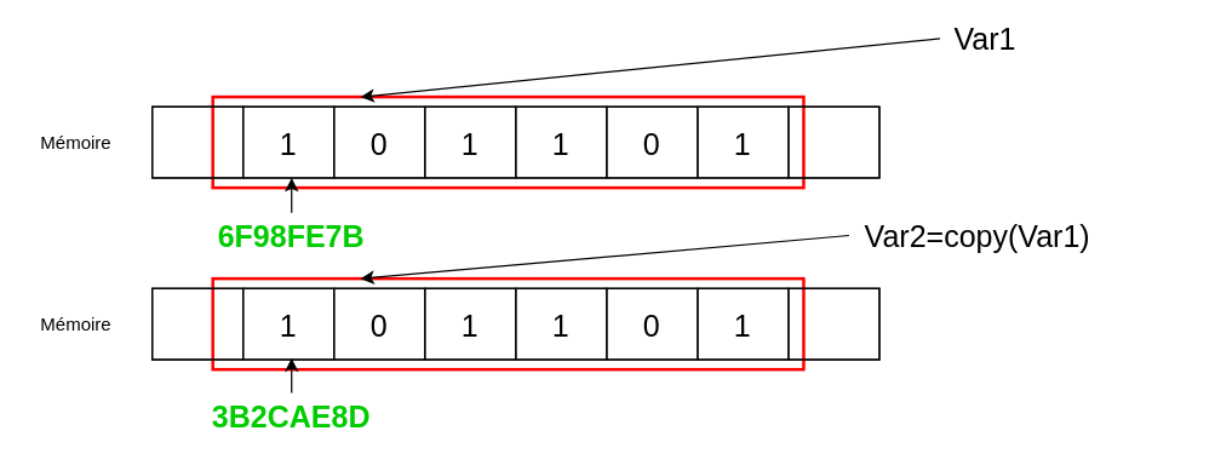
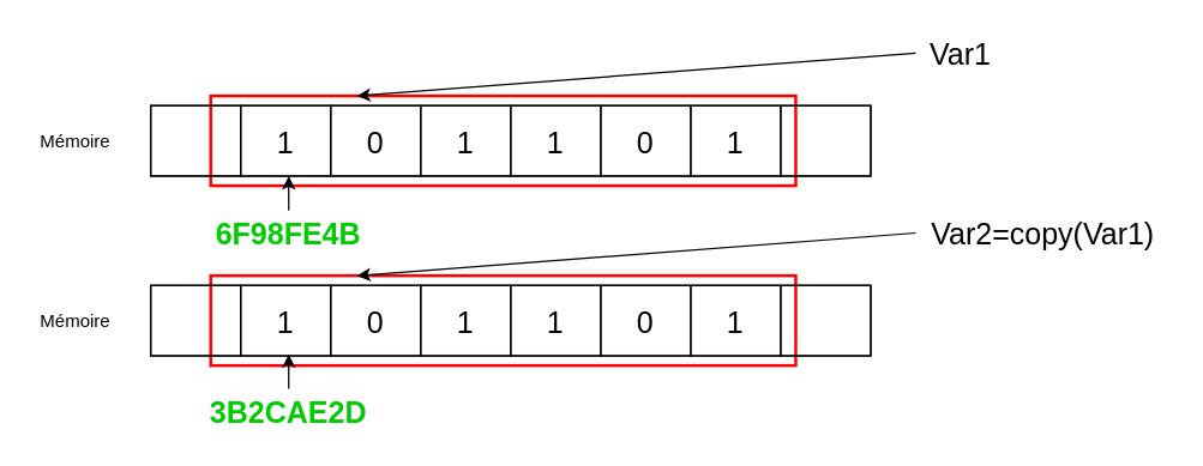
  <mxCell id="0" />
  <mxCell id="1" parent="0" />
  <mxCell id="2" value="" style="rounded=0;whiteSpace=wrap;html=1;strokeColor=#FF0000;strokeWidth=2;" parent="1" vertex="1"><mxGeometry x="140" y="63.5" width="390" height="60" as="geometry" /></mxCell>
  <mxCell id="3" value="" style="childLayout=tableLayout;recursiveResize=0;shadow=0;fillColor=none;fontSize=19;" parent="1" vertex="1"><mxGeometry x="100" y="70" width="480" height="47" as="geometry" /></mxCell>
  <mxCell id="4" value="" style="shape=tableRow;horizontal=0;startSize=0;swimlaneHead=0;swimlaneBody=0;top=0;left=0;bottom=0;right=0;dropTarget=0;collapsible=0;recursiveResize=0;expand=0;fontStyle=0;fillColor=none;strokeColor=inherit;" parent="3" vertex="1"><mxGeometry width="480" height="47" as="geometry" /></mxCell>
  <mxCell id="5" value="" style="connectable=0;recursiveResize=0;strokeColor=inherit;fillColor=none;align=center;whiteSpace=wrap;html=1;" parent="4" vertex="1"><mxGeometry width="60" height="47" as="geometry"><mxRectangle width="60" height="47" as="alternateBounds" /></mxGeometry></mxCell>
  <mxCell id="6" value="1" style="connectable=0;recursiveResize=0;strokeColor=inherit;fillColor=none;align=center;whiteSpace=wrap;html=1;fontSize=20;" parent="4" vertex="1"><mxGeometry x="60" width="60" height="47" as="geometry"><mxRectangle width="60" height="47" as="alternateBounds" /></mxGeometry></mxCell>
  <mxCell id="7" value="0" style="connectable=0;recursiveResize=0;strokeColor=inherit;fillColor=none;align=center;whiteSpace=wrap;html=1;fontSize=20;" parent="4" vertex="1"><mxGeometry x="120" width="60" height="47" as="geometry"><mxRectangle width="60" height="47" as="alternateBounds" /></mxGeometry></mxCell>
  <mxCell id="8" value="1" style="connectable=0;recursiveResize=0;strokeColor=inherit;fillColor=none;align=center;whiteSpace=wrap;html=1;fontSize=20;" parent="4" vertex="1"><mxGeometry x="180" width="60" height="47" as="geometry"><mxRectangle width="60" height="47" as="alternateBounds" /></mxGeometry></mxCell>
  <mxCell id="9" value="&lt;div style=&quot;font-size: 20px;&quot;&gt;1&lt;/div&gt;" style="connectable=0;recursiveResize=0;strokeColor=inherit;fillColor=none;align=center;whiteSpace=wrap;html=1;fontSize=20;" parent="4" vertex="1"><mxGeometry x="240" width="60" height="47" as="geometry"><mxRectangle width="60" height="47" as="alternateBounds" /></mxGeometry></mxCell>
  <mxCell id="10" value="0" style="connectable=0;recursiveResize=0;strokeColor=inherit;fillColor=none;align=center;whiteSpace=wrap;html=1;fontSize=20;" parent="4" vertex="1"><mxGeometry x="300" width="60" height="47" as="geometry"><mxRectangle width="60" height="47" as="alternateBounds" /></mxGeometry></mxCell>
  <mxCell id="11" value="1" style="connectable=0;recursiveResize=0;strokeColor=inherit;fillColor=none;align=center;whiteSpace=wrap;html=1;fontSize=20;" parent="4" vertex="1"><mxGeometry x="360" width="60" height="47" as="geometry"><mxRectangle width="60" height="47" as="alternateBounds" /></mxGeometry></mxCell>
  <mxCell id="12" style="connectable=0;recursiveResize=0;strokeColor=inherit;fillColor=none;align=center;whiteSpace=wrap;html=1;fontSize=20;" parent="4" vertex="1"><mxGeometry x="420" width="60" height="47" as="geometry"><mxRectangle width="60" height="47" as="alternateBounds" /></mxGeometry></mxCell>
- <mxCell id="13" value="Var1" style="text;html=1;strokeColor=none;fillColor=none;align=center;verticalAlign=middle;whiteSpace=wrap;rounded=0;fontSize=20;" parent="1" vertex="1"><mxGeometry x="620" y="10" width="60" height="30" as="geometry" /></mxCell>
+ <mxCell id="13" value="Var1" style="text;html=1;strokeColor=none;fillColor=none;align=center;verticalAlign=middle;whiteSpace=wrap;rounded=0;fontSize=20;" parent="1" vertex="1"><mxGeometry x="610" y="20" width="60" height="30" as="geometry" /></mxCell>
  <mxCell id="14" value="" style="endArrow=classic;html=1;rounded=0;entryX=0.25;entryY=0;entryDx=0;entryDy=0;exitX=0;exitY=0.5;exitDx=0;exitDy=0;" parent="1" source="13" target="2" edge="1"><mxGeometry width="50" height="50" relative="1" as="geometry"><mxPoint x="350" y="90" as="sourcePoint" /><mxPoint x="400" y="40" as="targetPoint" /></mxGeometry></mxCell>
  <mxCell id="15" value="" style="rounded=0;whiteSpace=wrap;html=1;strokeColor=#FF0000;strokeWidth=2;" parent="1" vertex="1"><mxGeometry x="140" y="183.5" width="390" height="60" as="geometry" /></mxCell>
  <mxCell id="16" value="" style="childLayout=tableLayout;recursiveResize=0;shadow=0;fillColor=none;fontSize=19;" parent="1" vertex="1"><mxGeometry x="100" y="190" width="480" height="47" as="geometry" /></mxCell>
  <mxCell id="17" value="" style="shape=tableRow;horizontal=0;startSize=0;swimlaneHead=0;swimlaneBody=0;top=0;left=0;bottom=0;right=0;dropTarget=0;collapsible=0;recursiveResize=0;expand=0;fontStyle=0;fillColor=none;strokeColor=inherit;" parent="16" vertex="1"><mxGeometry width="480" height="47" as="geometry" /></mxCell>
  <mxCell id="18" value="" style="connectable=0;recursiveResize=0;strokeColor=inherit;fillColor=none;align=center;whiteSpace=wrap;html=1;" parent="17" vertex="1"><mxGeometry width="60" height="47" as="geometry"><mxRectangle width="60" height="47" as="alternateBounds" /></mxGeometry></mxCell>
  <mxCell id="19" value="1" style="connectable=0;recursiveResize=0;strokeColor=inherit;fillColor=none;align=center;whiteSpace=wrap;html=1;fontSize=20;" parent="17" vertex="1"><mxGeometry x="60" width="60" height="47" as="geometry"><mxRectangle width="60" height="47" as="alternateBounds" /></mxGeometry></mxCell>
  <mxCell id="20" value="0" style="connectable=0;recursiveResize=0;strokeColor=inherit;fillColor=none;align=center;whiteSpace=wrap;html=1;fontSize=20;" parent="17" vertex="1"><mxGeometry x="120" width="60" height="47" as="geometry"><mxRectangle width="60" height="47" as="alternateBounds" /></mxGeometry></mxCell>
  <mxCell id="21" value="1" style="connectable=0;recursiveResize=0;strokeColor=inherit;fillColor=none;align=center;whiteSpace=wrap;html=1;fontSize=20;" parent="17" vertex="1"><mxGeometry x="180" width="60" height="47" as="geometry"><mxRectangle width="60" height="47" as="alternateBounds" /></mxGeometry></mxCell>
  <mxCell id="22" value="&lt;div style=&quot;font-size: 20px;&quot;&gt;1&lt;/div&gt;" style="connectable=0;recursiveResize=0;strokeColor=inherit;fillColor=none;align=center;whiteSpace=wrap;html=1;fontSize=20;" parent="17" vertex="1"><mxGeometry x="240" width="60" height="47" as="geometry"><mxRectangle width="60" height="47" as="alternateBounds" /></mxGeometry></mxCell>
  <mxCell id="23" value="0" style="connectable=0;recursiveResize=0;strokeColor=inherit;fillColor=none;align=center;whiteSpace=wrap;html=1;fontSize=20;" parent="17" vertex="1"><mxGeometry x="300" width="60" height="47" as="geometry"><mxRectangle width="60" height="47" as="alternateBounds" /></mxGeometry></mxCell>
  <mxCell id="24" value="1" style="connectable=0;recursiveResize=0;strokeColor=inherit;fillColor=none;align=center;whiteSpace=wrap;html=1;fontSize=20;" parent="17" vertex="1"><mxGeometry x="360" width="60" height="47" as="geometry"><mxRectangle width="60" height="47" as="alternateBounds" /></mxGeometry></mxCell>
  <mxCell id="25" style="connectable=0;recursiveResize=0;strokeColor=inherit;fillColor=none;align=center;whiteSpace=wrap;html=1;fontSize=20;" parent="17" vertex="1"><mxGeometry x="420" width="60" height="47" as="geometry"><mxRectangle width="60" height="47" as="alternateBounds" /></mxGeometry></mxCell>
- <mxCell id="26" value="&lt;div&gt;Var2=copy(Var1)&lt;/div&gt;" style="text;html=1;strokeColor=none;fillColor=none;align=center;verticalAlign=middle;whiteSpace=wrap;rounded=0;fontSize=20;" parent="1" vertex="1"><mxGeometry x="560" y="140" width="170" height="30" as="geometry" /></mxCell>
+ <mxCell id="26" value="&lt;div&gt;Var2=copy(Var1)&lt;/div&gt;" style="text;html=1;strokeColor=none;fillColor=none;align=center;verticalAlign=middle;whiteSpace=wrap;rounded=0;fontSize=20;" parent="1" vertex="1"><mxGeometry x="610" y="140" width="170" height="30" as="geometry" /></mxCell>
  <mxCell id="27" value="" style="endArrow=classic;html=1;rounded=0;entryX=0.25;entryY=0;entryDx=0;entryDy=0;exitX=0;exitY=0.5;exitDx=0;exitDy=0;" parent="1" source="26" target="15" edge="1"><mxGeometry width="50" height="50" relative="1" as="geometry"><mxPoint x="350" y="210" as="sourcePoint" /><mxPoint x="400" y="160" as="targetPoint" /></mxGeometry></mxCell>
  <mxCell id="28" value="Mémoire" style="text;html=1;strokeColor=none;fillColor=none;align=center;verticalAlign=middle;whiteSpace=wrap;rounded=0;" parent="1" vertex="1"><mxGeometry x="20" y="78.5" width="60" height="30" as="geometry" /></mxCell>
  <mxCell id="29" value="Mémoire" style="text;html=1;strokeColor=none;fillColor=none;align=center;verticalAlign=middle;whiteSpace=wrap;rounded=0;" parent="1" vertex="1"><mxGeometry x="20" y="198.5" width="60" height="30" as="geometry" /></mxCell>
- <mxCell id="30" value="6F98FE7B" style="text;html=1;strokeColor=none;fillColor=none;align=center;verticalAlign=middle;whiteSpace=wrap;rounded=0;fontColor=#00CC00;fontStyle=1;fontSize=20;" vertex="1" parent="1"><mxGeometry x="162" y="140" width="60" height="30" as="geometry" /></mxCell>
+ <mxCell id="30" value="6F98FE4B" style="text;html=1;strokeColor=none;fillColor=none;align=center;verticalAlign=middle;whiteSpace=wrap;rounded=0;fontColor=#00CC00;fontStyle=1;fontSize=20;" vertex="1" parent="1"><mxGeometry x="162" y="140" width="60" height="30" as="geometry" /></mxCell>
  <mxCell id="31" value="" style="endArrow=classic;html=1;rounded=0;entryX=0.191;entryY=0.997;entryDx=0;entryDy=0;exitX=0.5;exitY=0;exitDx=0;exitDy=0;entryPerimeter=0;" edge="1" parent="1" source="30"><mxGeometry width="50" height="50" relative="1" as="geometry"><mxPoint x="150" y="280" as="sourcePoint" /><mxPoint x="192" y="117" as="targetPoint" /></mxGeometry></mxCell>
- <mxCell id="32" value="3B2CAE8D" style="text;html=1;strokeColor=none;fillColor=none;align=center;verticalAlign=middle;whiteSpace=wrap;rounded=0;fontColor=#00CC00;fontStyle=1;fontSize=20;" vertex="1" parent="1"><mxGeometry x="162" y="259" width="60" height="30" as="geometry" /></mxCell>
+ <mxCell id="32" value="3B2CAE2D" style="text;html=1;strokeColor=none;fillColor=none;align=center;verticalAlign=middle;whiteSpace=wrap;rounded=0;fontColor=#00CC00;fontStyle=1;fontSize=20;" vertex="1" parent="1"><mxGeometry x="162" y="259" width="60" height="30" as="geometry" /></mxCell>
  <mxCell id="33" value="" style="endArrow=classic;html=1;rounded=0;entryX=0.191;entryY=0.997;entryDx=0;entryDy=0;exitX=0.5;exitY=0;exitDx=0;exitDy=0;entryPerimeter=0;" edge="1" parent="1" source="32"><mxGeometry width="50" height="50" relative="1" as="geometry"><mxPoint x="150" y="399" as="sourcePoint" /><mxPoint x="192" y="236" as="targetPoint" /></mxGeometry></mxCell>
